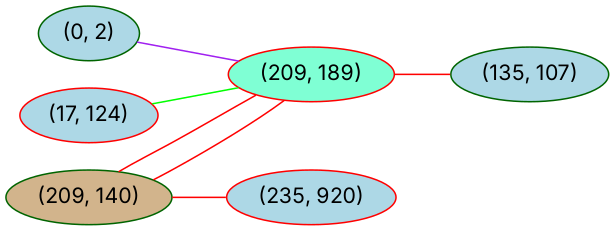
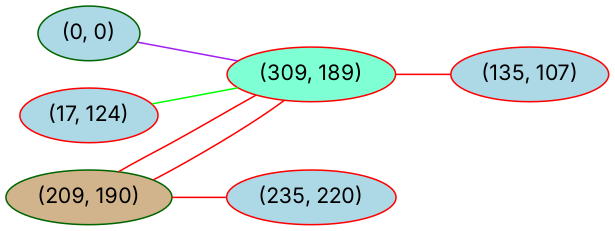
  graph {
    fontname=Inter
    rankdir=LR
    node [color=darkgreen fillcolor=lightblue fontname=Inter style=filled]
    edge [color=red fontname=Inter weight=1]
-   "(209, 190)" [fillcolor=tan label="(209, 140)"]
-   "(209, 189)" [color=red fillcolor=aquamarine]
-   "(235, 220)" [color=red label="(235, 920)"]
-   "(135, 107)"
-   "(0, 0)" [label="(0, 2)"]
+   "(209, 190)" [fillcolor=tan]
+   "(209, 189)" [color=red fillcolor=aquamarine label="(309, 189)"]
+   "(235, 220)" [color=red]
+   "(135, 107)" [color=red]
+   "(0, 0)"
    "(17, 124)" [color=red]
    "(209, 190)" -- "(209, 189)"
    "(209, 190)" -- "(209, 189)"
    "(209, 190)" -- "(235, 220)"
    "(209, 189)" -- "(135, 107)"
    "(0, 0)" -- "(209, 189)" [color=purple weight=4]
    "(17, 124)" -- "(209, 189)" [color=green weight=2]
  }
